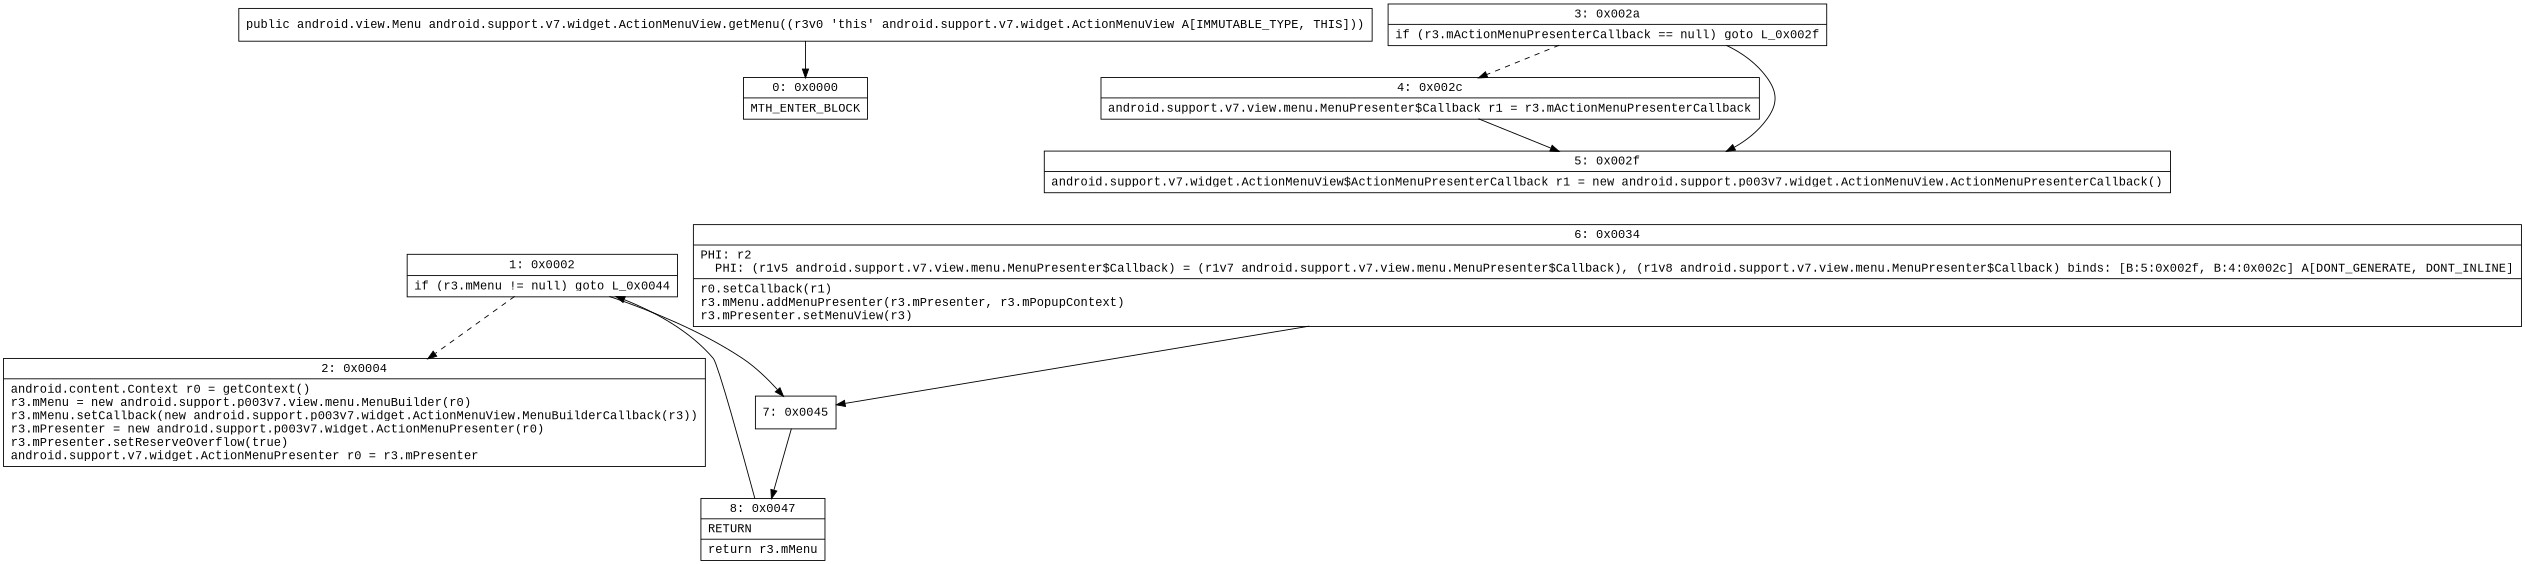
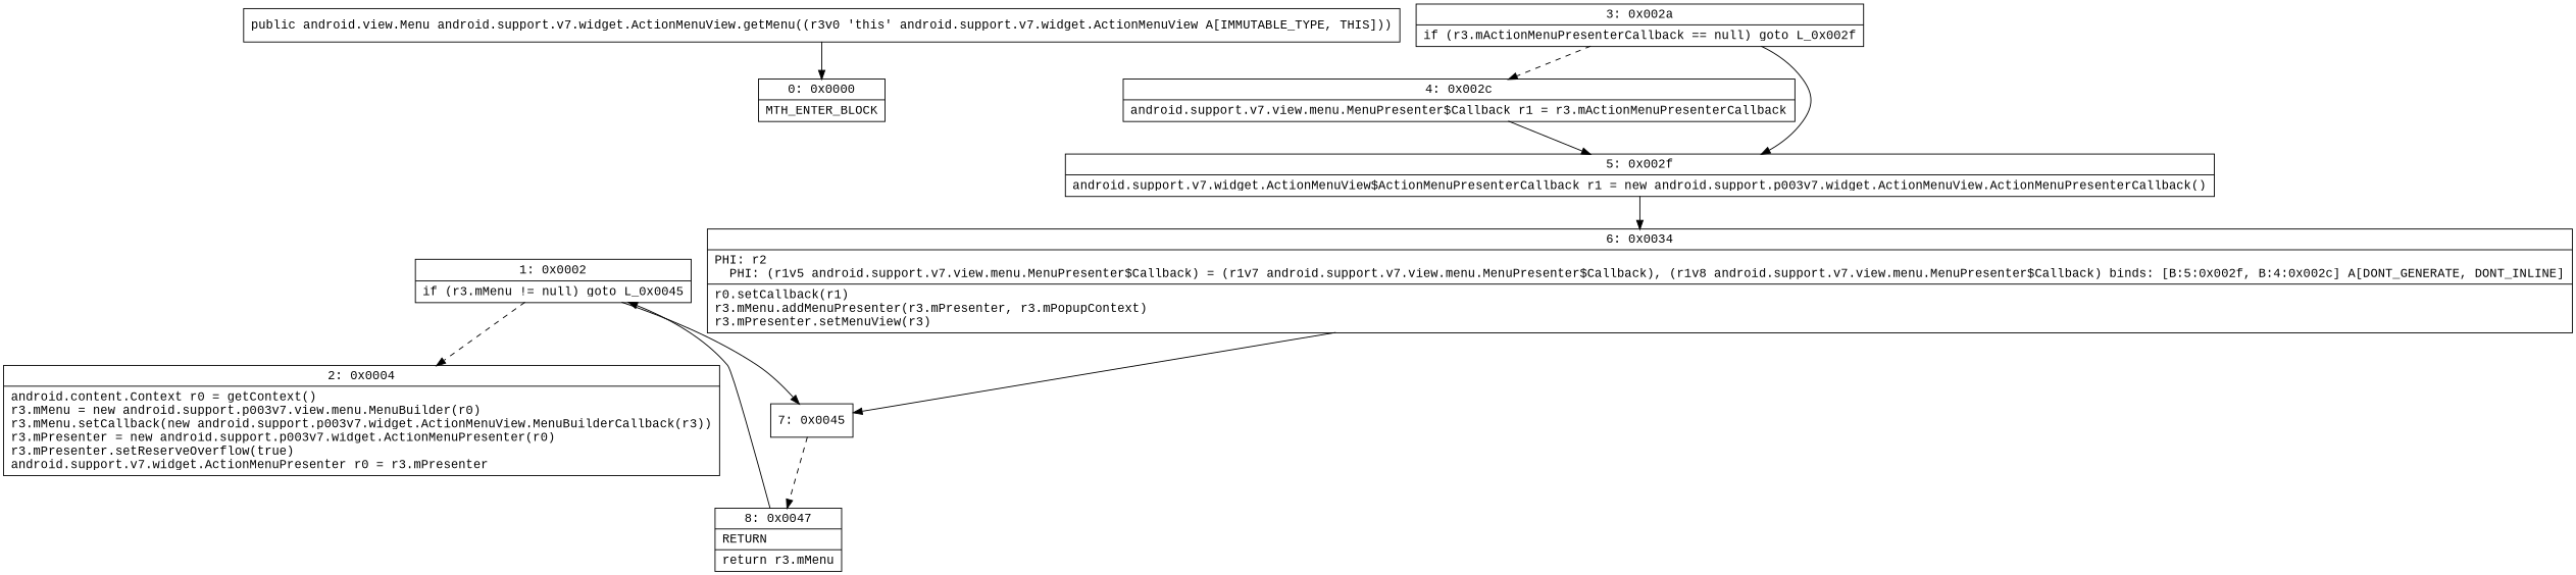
  digraph {
    fontname="Liberation Mono"
    node [fontname="Liberation Mono" shape=record]
    edge [fontname="Liberation Mono"]
    n1 [label="{0\:\ 0x0000|MTH_ENTER_BLOCK\l}"]
-   n2 [label="{1\:\ 0x0002|if (r3.mMenu != null) goto L_0x0044\l}"]
+   n2 [label="{1\:\ 0x0002|if (r3.mMenu != null) goto L_0x0045\l}"]
    n3 [label="{2\:\ 0x0004|android.content.Context r0 = getContext()\lr3.mMenu = new android.support.p003v7.view.menu.MenuBuilder(r0)\lr3.mMenu.setCallback(new android.support.p003v7.widget.ActionMenuView.MenuBuilderCallback(r3))\lr3.mPresenter = new android.support.p003v7.widget.ActionMenuPresenter(r0)\lr3.mPresenter.setReserveOverflow(true)\landroid.support.v7.widget.ActionMenuPresenter r0 = r3.mPresenter\l}"]
    n4 [label="{7\:\ 0x0045}"]
    n5 [label="{8\:\ 0x0047|RETURN\l|return r3.mMenu\l}"]
    n6 [label="{3\:\ 0x002a|if (r3.mActionMenuPresenterCallback == null) goto L_0x002f\l}"]
    n7 [label="{4\:\ 0x002c|android.support.v7.view.menu.MenuPresenter$Callback r1 = r3.mActionMenuPresenterCallback\l}"]
    n8 [label="{5\:\ 0x002f|android.support.v7.widget.ActionMenuView$ActionMenuPresenterCallback r1 = new android.support.p003v7.widget.ActionMenuView.ActionMenuPresenterCallback()\l}"]
    n9 [label="{6\:\ 0x0034|PHI: r2 \l  PHI: (r1v5 android.support.v7.view.menu.MenuPresenter$Callback) = (r1v7 android.support.v7.view.menu.MenuPresenter$Callback), (r1v8 android.support.v7.view.menu.MenuPresenter$Callback) binds: [B:5:0x002f, B:4:0x002c] A[DONT_GENERATE, DONT_INLINE]\l|r0.setCallback(r1)\lr3.mMenu.addMenuPresenter(r3.mPresenter, r3.mPopupContext)\lr3.mPresenter.setMenuView(r3)\l}"]
    n10 [label="{public android.view.Menu android.support.v7.widget.ActionMenuView.getMenu((r3v0 'this' android.support.v7.widget.ActionMenuView A[IMMUTABLE_TYPE, THIS])) }"]
    n2 -> n3 [style=dashed]
    n2 -> n4
-   n4 -> n5
+   n4 -> n5 [style=dashed]
    n5 -> n2
    n6 -> n7 [style=dashed]
    n6 -> n8
    n7 -> n8
+   n8 -> n9
    n9 -> n4
    n10 -> n1
  }
